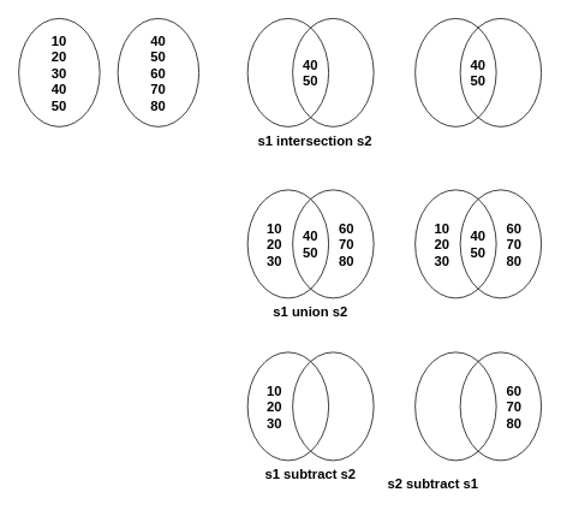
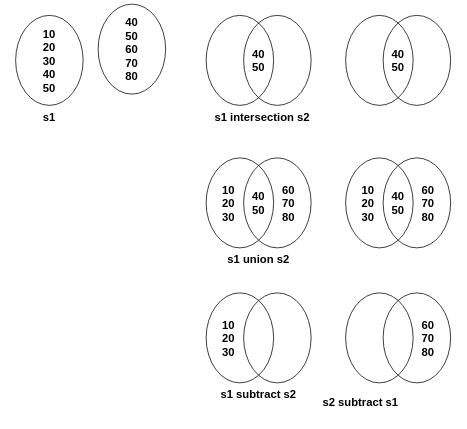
  <mxCell id="0" />
  <mxCell id="1" parent="0" />
  <mxCell id="2" value="10&lt;br style=&quot;font-size: 15px;&quot;&gt;20&lt;br style=&quot;font-size: 15px;&quot;&gt;30&lt;br style=&quot;font-size: 15px;&quot;&gt;40&lt;br style=&quot;font-size: 15px;&quot;&gt;50" style="ellipse;whiteSpace=wrap;html=1;fontStyle=1;fontSize=15;" vertex="1" parent="1"><mxGeometry x="20" y="20" width="90" height="120" as="geometry" /></mxCell>
- <mxCell id="3" value="40&lt;br&gt;50&lt;br&gt;60&lt;br&gt;70&lt;br&gt;80" style="ellipse;whiteSpace=wrap;html=1;fontStyle=1;fontSize=15;" vertex="1" parent="1"><mxGeometry x="130" y="20" width="90" height="120" as="geometry" /></mxCell>
+ <mxCell id="3" value="40&lt;br&gt;50&lt;br&gt;60&lt;br&gt;70&lt;br&gt;80" style="ellipse;whiteSpace=wrap;html=1;fontStyle=1;fontSize=15;" vertex="1" parent="1"><mxGeometry x="130" y="5" width="90" height="120" as="geometry" /></mxCell>
+ <mxCell id="4" value="s1" style="text;html=1;strokeColor=none;fillColor=none;align=center;verticalAlign=middle;whiteSpace=wrap;rounded=0;fontStyle=1;fontSize=15;" vertex="1" parent="1"><mxGeometry x="35" y="140" width="60" height="30" as="geometry" /></mxCell>
  <mxCell id="5" value="" style="ellipse;whiteSpace=wrap;html=1;fontStyle=1;fontSize=15;" vertex="1" parent="1"><mxGeometry x="274" y="20" width="90" height="120" as="geometry" /></mxCell>
  <mxCell id="6" value="" style="ellipse;whiteSpace=wrap;html=1;fontStyle=1;fontSize=15;fillColor=none;" vertex="1" parent="1"><mxGeometry x="324" y="20" width="90" height="120" as="geometry" /></mxCell>
  <mxCell id="7" value="s1 intersection s2" style="text;html=1;strokeColor=none;fillColor=none;align=center;verticalAlign=middle;whiteSpace=wrap;rounded=0;fontStyle=1;fontSize=15;" vertex="1" parent="1"><mxGeometry x="284" y="140" width="130" height="30" as="geometry" /></mxCell>
  <mxCell id="8" value="40&lt;br&gt;50" style="text;html=1;strokeColor=none;fillColor=none;align=center;verticalAlign=middle;whiteSpace=wrap;rounded=0;fontStyle=1;fontSize=15;" vertex="1" parent="1"><mxGeometry x="324" y="65" width="40" height="30" as="geometry" /></mxCell>
  <mxCell id="9" value="" style="ellipse;whiteSpace=wrap;html=1;fontStyle=1;fontSize=15;" vertex="1" parent="1"><mxGeometry x="460" y="20" width="90" height="120" as="geometry" /></mxCell>
  <mxCell id="10" value="" style="ellipse;whiteSpace=wrap;html=1;fontStyle=1;fontSize=15;fillColor=none;" vertex="1" parent="1"><mxGeometry x="510" y="20" width="90" height="120" as="geometry" /></mxCell>
  <mxCell id="11" value="40&lt;br&gt;50" style="text;html=1;strokeColor=none;fillColor=none;align=center;verticalAlign=middle;whiteSpace=wrap;rounded=0;fontStyle=1;fontSize=15;" vertex="1" parent="1"><mxGeometry x="510" y="65" width="40" height="30" as="geometry" /></mxCell>
  <mxCell id="12" value="" style="ellipse;whiteSpace=wrap;html=1;fontStyle=1;fontSize=15;" vertex="1" parent="1"><mxGeometry x="460" y="210" width="90" height="120" as="geometry" /></mxCell>
  <mxCell id="13" value="" style="ellipse;whiteSpace=wrap;html=1;fontStyle=1;fontSize=15;fillColor=none;" vertex="1" parent="1"><mxGeometry x="510" y="210" width="90" height="120" as="geometry" /></mxCell>
  <mxCell id="14" value="40&lt;br&gt;50" style="text;html=1;strokeColor=none;fillColor=none;align=center;verticalAlign=middle;whiteSpace=wrap;rounded=0;fontStyle=1;fontSize=15;" vertex="1" parent="1"><mxGeometry x="510" y="255" width="40" height="30" as="geometry" /></mxCell>
  <mxCell id="15" value="10&lt;br&gt;20&lt;br&gt;30" style="text;html=1;strokeColor=none;fillColor=none;align=center;verticalAlign=middle;whiteSpace=wrap;rounded=0;fontStyle=1;fontSize=15;" vertex="1" parent="1"><mxGeometry x="470" y="235" width="40" height="70" as="geometry" /></mxCell>
  <mxCell id="16" value="60&lt;br&gt;70&lt;br&gt;80" style="text;html=1;strokeColor=none;fillColor=none;align=center;verticalAlign=middle;whiteSpace=wrap;rounded=0;fontStyle=1;fontSize=15;" vertex="1" parent="1"><mxGeometry x="550" y="235" width="40" height="70" as="geometry" /></mxCell>
  <mxCell id="17" value="" style="ellipse;whiteSpace=wrap;html=1;fontStyle=1;fontSize=15;" vertex="1" parent="1"><mxGeometry x="274" y="210" width="90" height="120" as="geometry" /></mxCell>
  <mxCell id="18" value="" style="ellipse;whiteSpace=wrap;html=1;fontStyle=1;fontSize=15;fillColor=none;" vertex="1" parent="1"><mxGeometry x="324" y="210" width="90" height="120" as="geometry" /></mxCell>
  <mxCell id="19" value="s1 union s2" style="text;html=1;strokeColor=none;fillColor=none;align=center;verticalAlign=middle;whiteSpace=wrap;rounded=0;fontStyle=1;fontSize=15;" vertex="1" parent="1"><mxGeometry x="279" y="330" width="130" height="30" as="geometry" /></mxCell>
  <mxCell id="20" value="40&lt;br&gt;50" style="text;html=1;strokeColor=none;fillColor=none;align=center;verticalAlign=middle;whiteSpace=wrap;rounded=0;fontStyle=1;fontSize=15;" vertex="1" parent="1"><mxGeometry x="324" y="255" width="40" height="30" as="geometry" /></mxCell>
  <mxCell id="21" value="10&lt;br&gt;20&lt;br&gt;30" style="text;html=1;strokeColor=none;fillColor=none;align=center;verticalAlign=middle;whiteSpace=wrap;rounded=0;fontStyle=1;fontSize=15;" vertex="1" parent="1"><mxGeometry x="284" y="235" width="40" height="70" as="geometry" /></mxCell>
  <mxCell id="22" value="60&lt;br&gt;70&lt;br&gt;80" style="text;html=1;strokeColor=none;fillColor=none;align=center;verticalAlign=middle;whiteSpace=wrap;rounded=0;fontStyle=1;fontSize=15;" vertex="1" parent="1"><mxGeometry x="364" y="235" width="40" height="70" as="geometry" /></mxCell>
  <mxCell id="23" value="" style="ellipse;whiteSpace=wrap;html=1;fontStyle=1;fontSize=15;" vertex="1" parent="1"><mxGeometry x="460" y="390" width="90" height="120" as="geometry" /></mxCell>
  <mxCell id="24" value="" style="ellipse;whiteSpace=wrap;html=1;fontStyle=1;fontSize=15;fillColor=none;" vertex="1" parent="1"><mxGeometry x="510" y="390" width="90" height="120" as="geometry" /></mxCell>
  <mxCell id="25" value="s2 subtract s1" style="text;html=1;strokeColor=none;fillColor=none;align=center;verticalAlign=middle;whiteSpace=wrap;rounded=0;fontStyle=1;fontSize=15;" vertex="1" parent="1"><mxGeometry x="415" y="520" width="130" height="30" as="geometry" /></mxCell>
  <mxCell id="26" value="60&lt;br&gt;70&lt;br&gt;80" style="text;html=1;strokeColor=none;fillColor=none;align=center;verticalAlign=middle;whiteSpace=wrap;rounded=0;fontStyle=1;fontSize=15;" vertex="1" parent="1"><mxGeometry x="550" y="415" width="40" height="70" as="geometry" /></mxCell>
  <mxCell id="27" value="" style="ellipse;whiteSpace=wrap;html=1;fontStyle=1;fontSize=15;" vertex="1" parent="1"><mxGeometry x="274" y="390" width="90" height="120" as="geometry" /></mxCell>
  <mxCell id="28" value="" style="ellipse;whiteSpace=wrap;html=1;fontStyle=1;fontSize=15;fillColor=none;" vertex="1" parent="1"><mxGeometry x="324" y="390" width="90" height="120" as="geometry" /></mxCell>
  <mxCell id="29" value="s1 subtract s2" style="text;html=1;strokeColor=none;fillColor=none;align=center;verticalAlign=middle;whiteSpace=wrap;rounded=0;fontStyle=1;fontSize=15;" vertex="1" parent="1"><mxGeometry x="279" y="510" width="130" height="30" as="geometry" /></mxCell>
  <mxCell id="30" value="10&lt;br&gt;20&lt;br&gt;30" style="text;html=1;strokeColor=none;fillColor=none;align=center;verticalAlign=middle;whiteSpace=wrap;rounded=0;fontStyle=1;fontSize=15;" vertex="1" parent="1"><mxGeometry x="284" y="415" width="40" height="70" as="geometry" /></mxCell>
